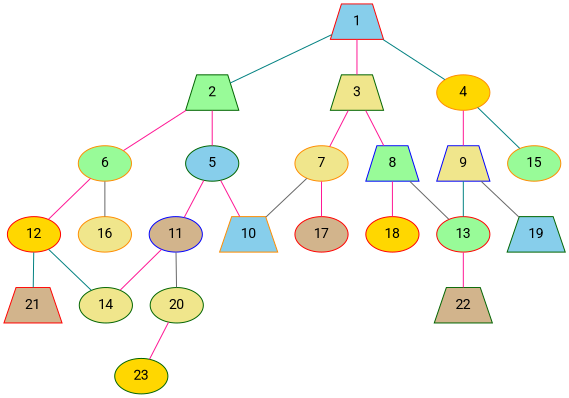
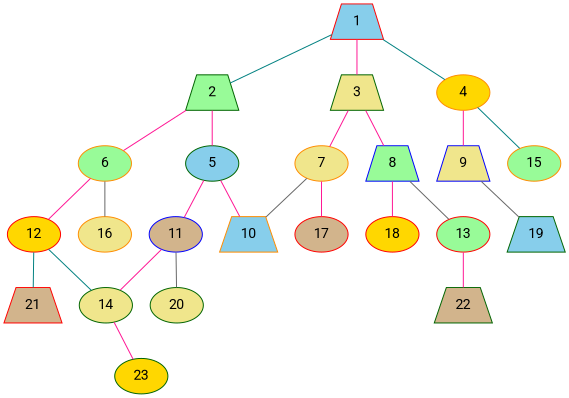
  graph {
    fontname=Roboto
    node [chem=C color=darkgreen fillcolor=khaki fontname=Roboto shape=ellipse style=filled]
    edge [color=deeppink fontname=Roboto valence=1]
    1 [color=red fillcolor=skyblue shape=trapezium]
    2 [fillcolor=palegreen shape=trapezium]
    3 [shape=trapezium]
    4 [color=darkorange fillcolor=gold]
    5 [fillcolor=skyblue]
    6 [color=darkorange fillcolor=palegreen]
    7 [color=darkorange]
    8 [color=blue fillcolor=palegreen shape=trapezium]
    9 [color=blue shape=trapezium]
    15 [chem=H color=darkorange fillcolor=palegreen]
    10 [chem=N color=darkorange fillcolor=skyblue shape=trapezium]
    11 [color=blue fillcolor=tan]
    12 [color=red fillcolor=gold]
    16 [chem=H color=darkorange]
    17 [chem=H color=red fillcolor=tan]
    13 [color=red fillcolor=palegreen]
    18 [chem=H color=red fillcolor=gold]
    19 [chem=H fillcolor=skyblue shape=trapezium]
    14
    20 [chem=H]
    21 [chem=H color=red fillcolor=tan shape=trapezium]
    22 [chem=H fillcolor=tan shape=trapezium]
    23 [chem=H fillcolor=gold]
    1 -- 2 [color=teal valence=2]
    1 -- 3
    1 -- 4 [color=teal]
    2 -- 5
    2 -- 6
    3 -- 7 [valence=2]
    3 -- 8
    4 -- 9 [valence=2]
    4 -- 15 [color=teal]
    5 -- 10 [valence=2]
    5 -- 11
    6 -- 12 [valence=2]
    6 -- 16 [color=gray40]
    7 -- 10 [color=gray40]
    7 -- 17
    8 -- 13 [color=gray40 valence=2]
    8 -- 18
-   9 -- 13 [color=teal]
    9 -- 19 [color=gray40]
    11 -- 14 [valence=2]
    11 -- 20 [color=gray40]
    12 -- 14 [color=teal]
    12 -- 21 [color=teal]
    13 -- 22
-   20 -- 23
+   14 -- 23
  }
